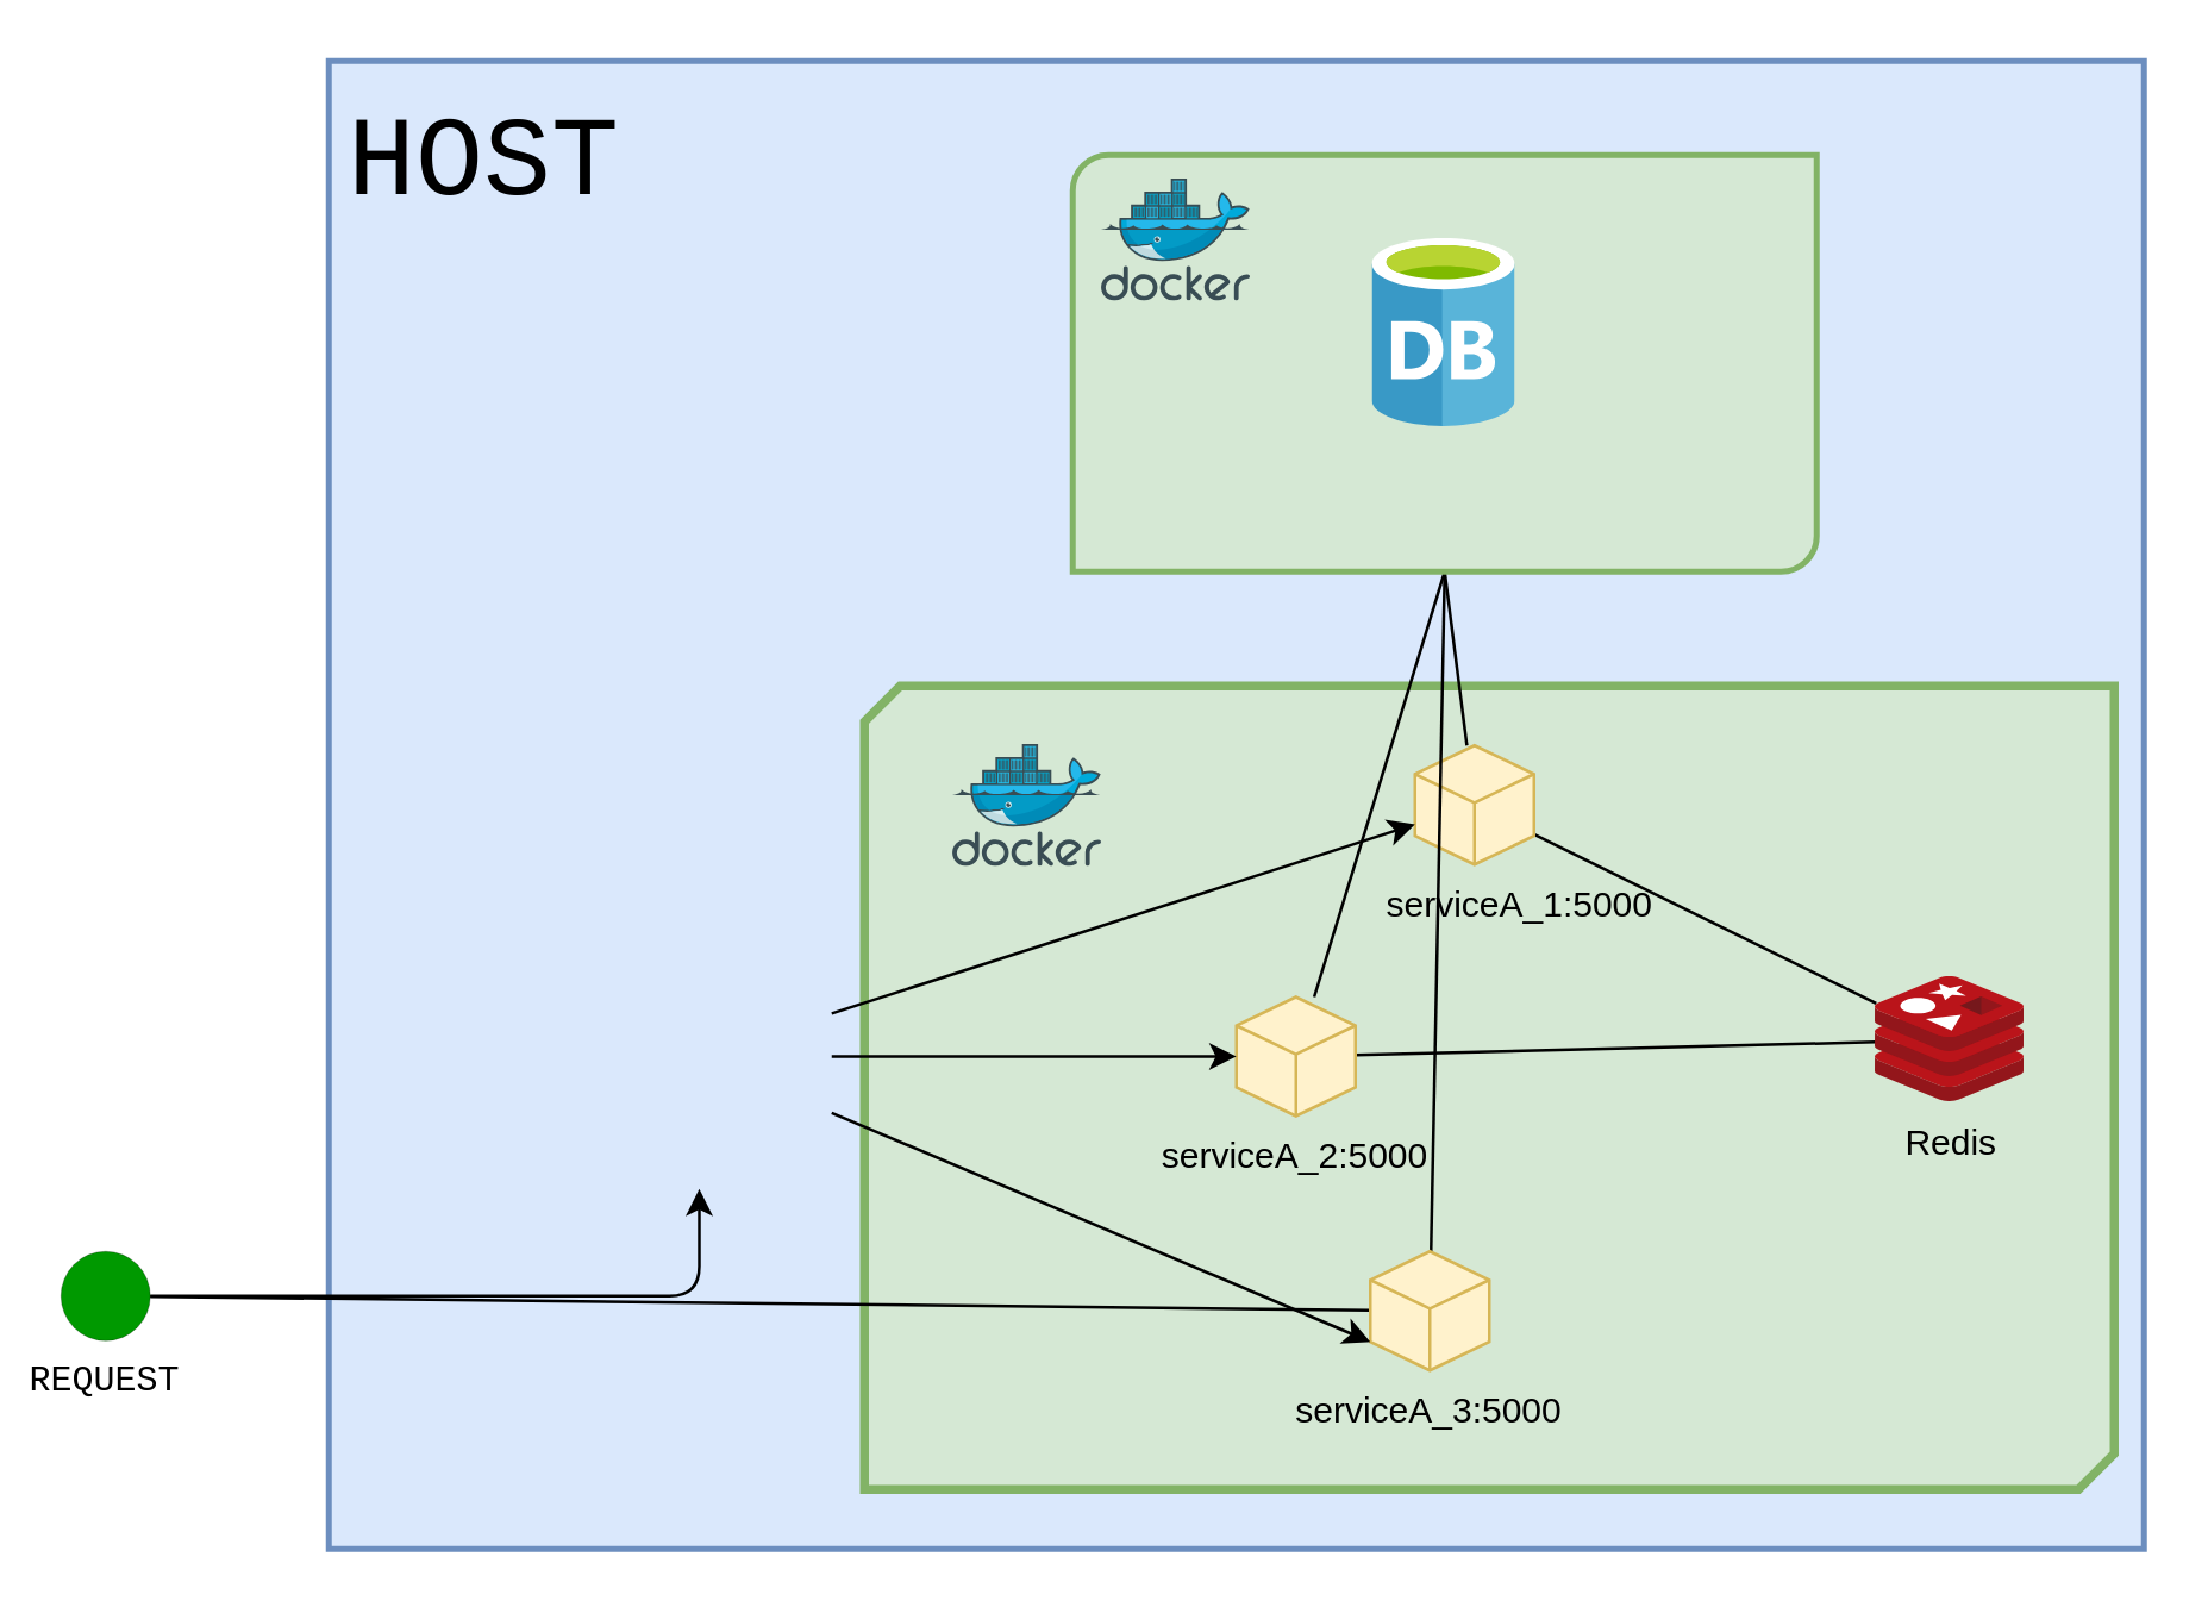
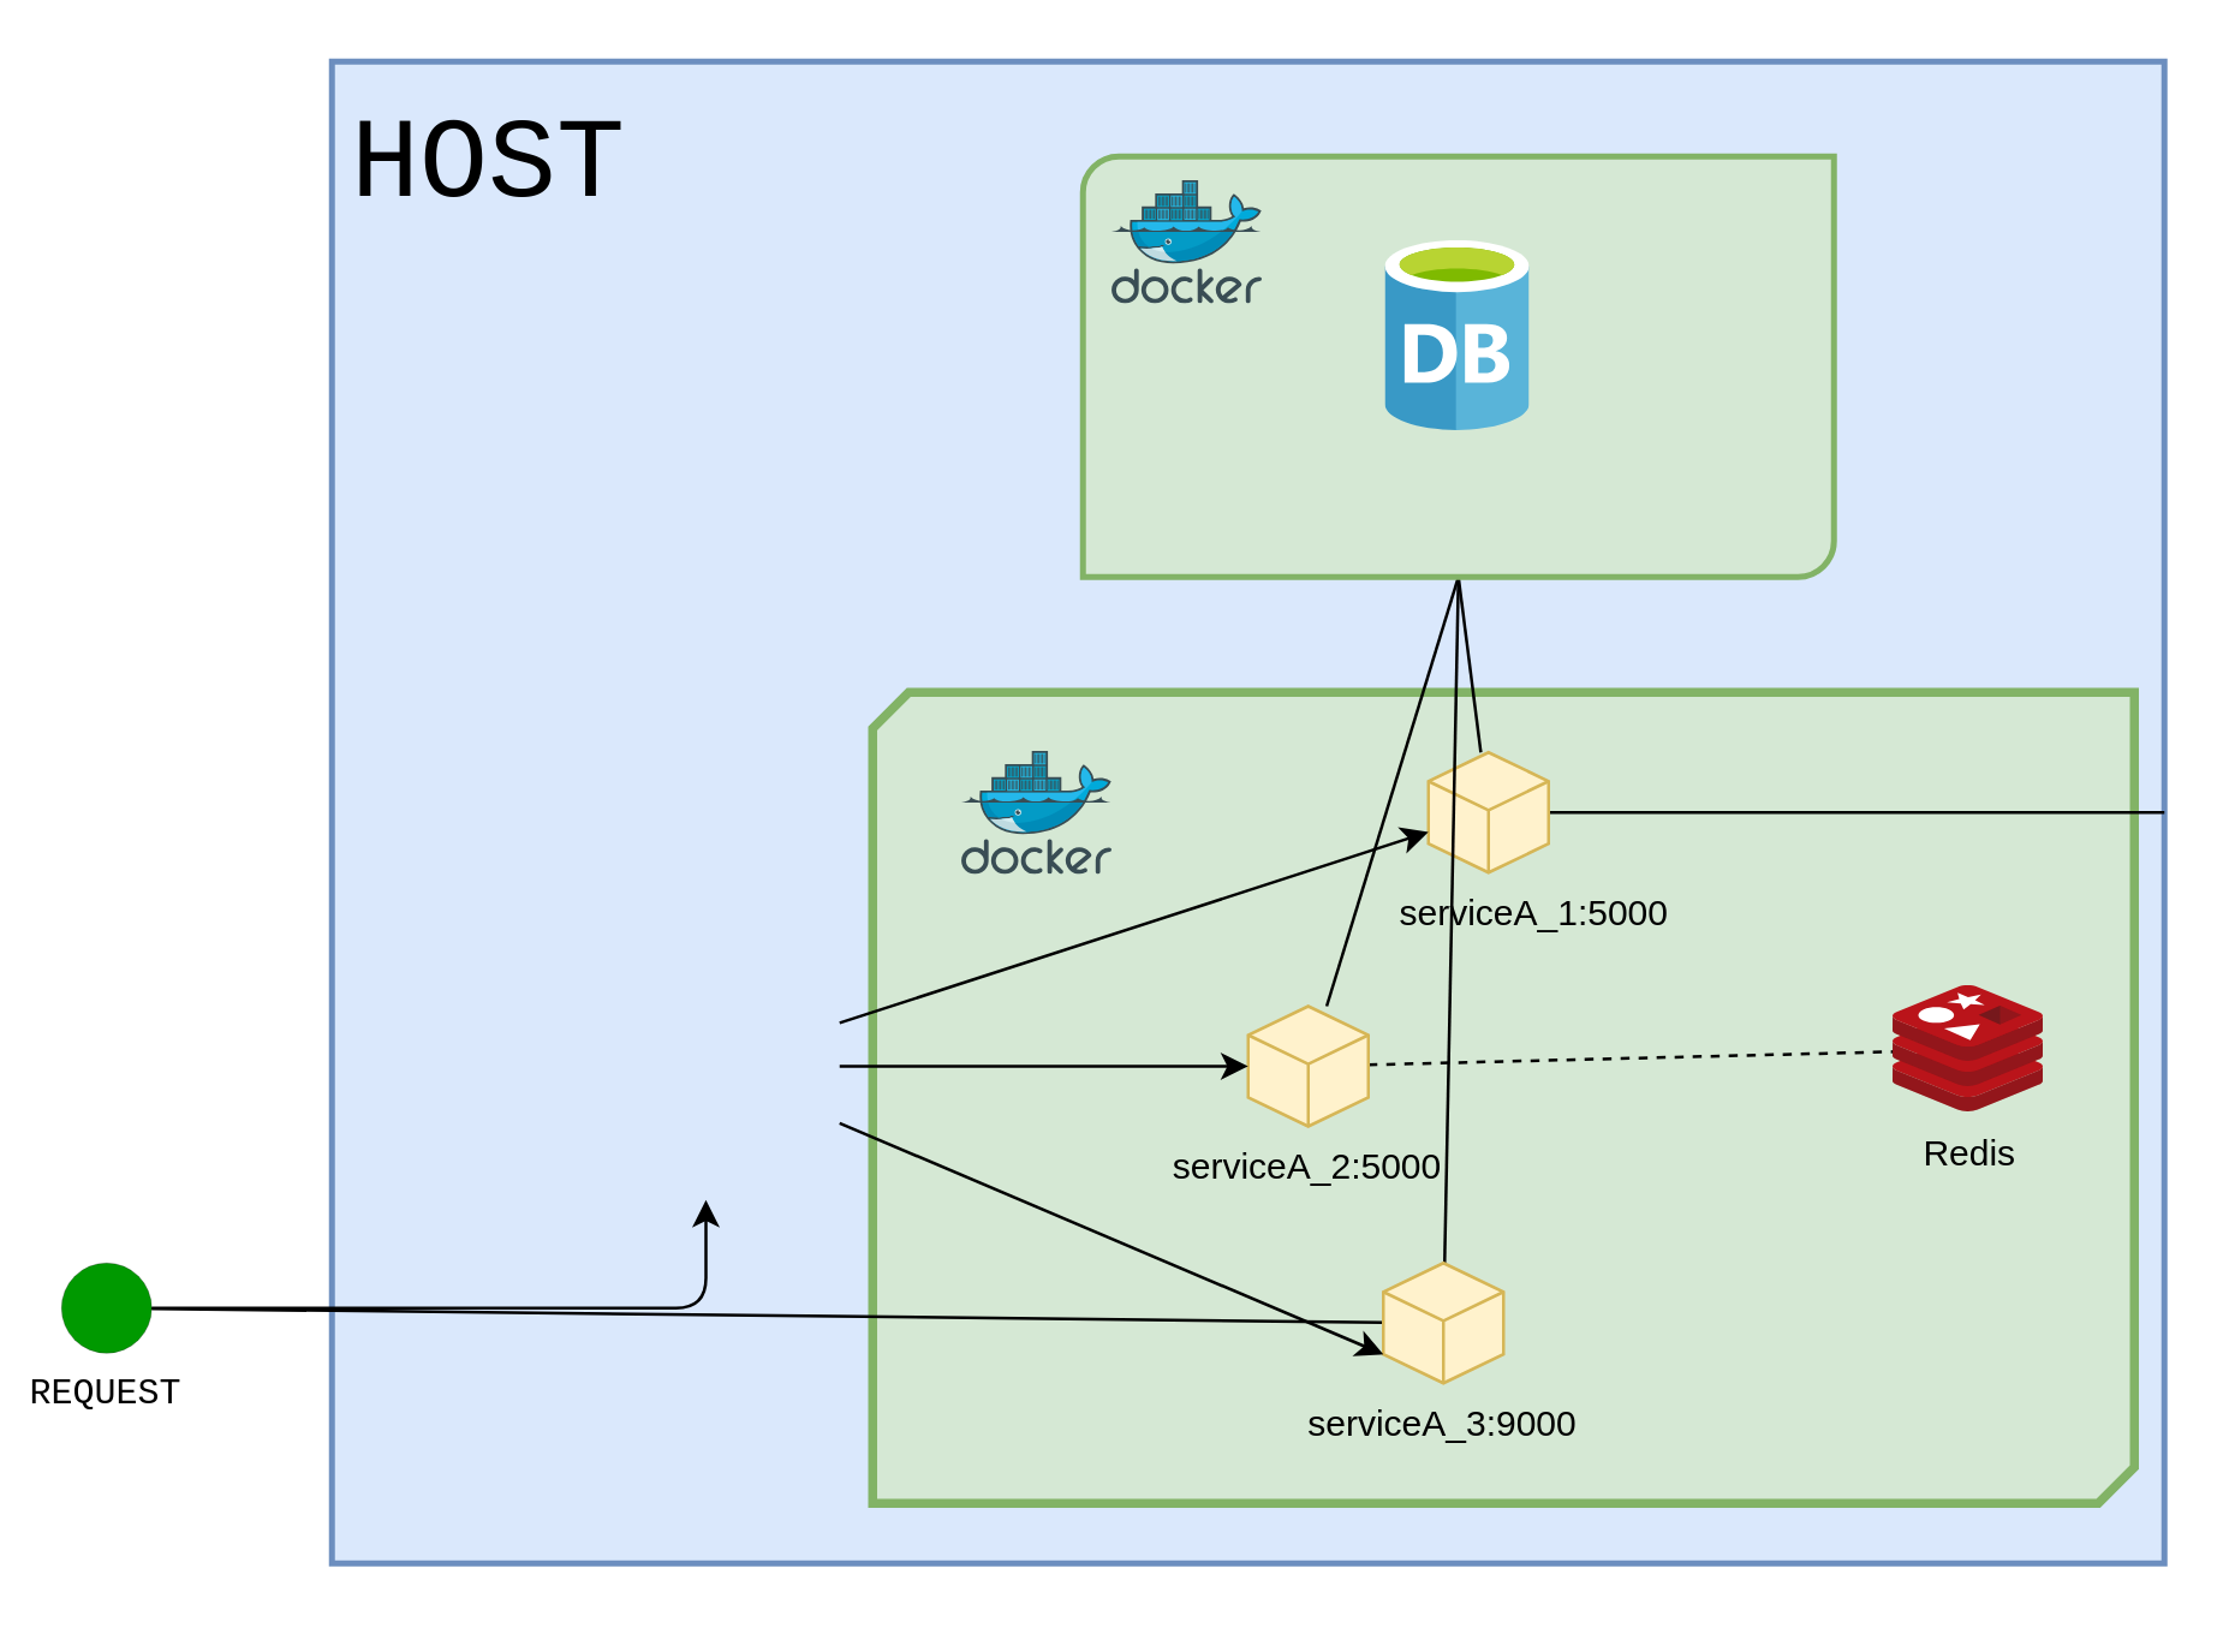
  <mxCell id="0" />
  <mxCell id="1" parent="0" />
  <mxCell id="2" value="HOST" style="rounded=0;shadow=0;labelBackgroundColor=none;labelBorderColor=none;fillStyle=solid;strokeWidth=2;fontFamily=Courier New;fontSize=38;fillColor=#dae8fc;labelPosition=left;verticalLabelPosition=top;align=right;verticalAlign=bottom;strokeColor=#6c8ebf;whiteSpace=wrap;spacingBottom=-60;spacingLeft=0;spacingRight=-100;" parent="1" vertex="1"><mxGeometry x="110" y="20" width="610" height="500" as="geometry" /></mxCell>
  <mxCell id="3" value="" style="verticalLabelPosition=bottom;verticalAlign=top;html=1;shape=mxgraph.basic.diag_snip_rect;dx=6;shadow=0;labelBackgroundColor=none;labelBorderColor=none;fillStyle=solid;strokeColor=#82b366;strokeWidth=3;fontFamily=Courier New;fontSize=38;fillColor=#d5e8d4;" parent="1" vertex="1"><mxGeometry x="290" y="230" width="420" height="270" as="geometry" /></mxCell>
  <mxCell id="4" style="edgeStyle=orthogonalEdgeStyle;orthogonalLoop=1;jettySize=auto;html=1;fontFamily=Courier New;fontSize=38;fontColor=default;endArrow=classic;endFill=1;" parent="1" source="5" target="20" edge="1"><mxGeometry relative="1" as="geometry" /></mxCell>
  <mxCell id="5" value="REQUEST" style="ellipse;whiteSpace=wrap;html=1;aspect=fixed;shadow=0;labelBackgroundColor=none;labelBorderColor=none;fillStyle=solid;strokeWidth=0;fontFamily=Courier New;fontSize=12;fontColor=#000000;fillColor=#009900;labelPosition=center;verticalLabelPosition=bottom;align=center;verticalAlign=top;" parent="1" vertex="1"><mxGeometry x="20" y="420" width="30" height="30" as="geometry" /></mxCell>
- <mxCell id="6" style="edgeStyle=none;orthogonalLoop=1;jettySize=auto;html=1;fontFamily=Courier New;fontSize=38;fontColor=default;endArrow=none;endFill=0;" parent="1" source="8" target="12" edge="1"><mxGeometry relative="1" as="geometry" /></mxCell>
+ <mxCell id="6" style="edgeStyle=none;orthogonalLoop=1;jettySize=auto;html=1;fontFamily=Courier New;fontSize=38;fontColor=default;endArrow=none;endFill=0;" parent="1" source="8" target="2" edge="1"><mxGeometry relative="1" as="geometry" /></mxCell>
  <mxCell id="7" style="orthogonalLoop=1;jettySize=auto;html=1;fontFamily=Courier New;fontSize=38;fontColor=default;entryX=0.5;entryY=1;entryDx=0;entryDy=0;entryPerimeter=0;endArrow=none;endFill=0;" parent="1" source="8" target="18" edge="1"><mxGeometry relative="1" as="geometry" /></mxCell>
  <mxCell id="8" value="serviceA_1:5000" style="shape=mxgraph.basic.isocube;isoAngle=15;labelPosition=center;verticalLabelPosition=bottom;align=center;verticalAlign=top;fillColor=#fff2cc;strokeColor=#d6b656;rounded=0;spacingRight=-31;" parent="1" vertex="1"><mxGeometry x="475" y="250" width="40" height="40" as="geometry" /></mxCell>
- <mxCell id="9" style="edgeStyle=none;orthogonalLoop=1;jettySize=auto;html=1;fontFamily=Courier New;fontSize=38;fontColor=default;endArrow=none;endFill=0;" parent="1" source="11" target="12" edge="1"><mxGeometry relative="1" as="geometry" /></mxCell>
+ <mxCell id="9" style="edgeStyle=none;orthogonalLoop=1;jettySize=auto;html=1;fontFamily=Courier New;fontSize=38;fontColor=default;endArrow=none;endFill=0;dashed=1;" parent="1" source="11" target="12" edge="1"><mxGeometry relative="1" as="geometry" /></mxCell>
  <mxCell id="10" style="orthogonalLoop=1;jettySize=auto;html=1;entryX=0.5;entryY=1;entryDx=0;entryDy=0;entryPerimeter=0;fontFamily=Courier New;fontSize=38;fontColor=default;endArrow=none;endFill=0;" parent="1" source="11" target="18" edge="1"><mxGeometry relative="1" as="geometry" /></mxCell>
  <mxCell id="11" value="serviceA_2:5000" style="shape=mxgraph.basic.isocube;isoAngle=15;labelPosition=center;verticalLabelPosition=bottom;align=center;verticalAlign=top;fillColor=#fff2cc;strokeColor=#d6b656;rounded=0;" parent="1" vertex="1"><mxGeometry x="415" y="334.5" width="40" height="40" as="geometry" /></mxCell>
  <mxCell id="12" value="Redis" style="aspect=fixed;html=1;points=[];align=center;image;fontSize=12;image=img/lib/mscae/Cache_Redis_Product.svg;labelBackgroundColor=none;" parent="1" vertex="1"><mxGeometry x="630" y="328" width="50" height="42" as="geometry" /></mxCell>
  <mxCell id="13" style="edgeStyle=none;orthogonalLoop=1;jettySize=auto;html=1;fontFamily=Courier New;fontSize=38;fontColor=default;endArrow=none;endFill=0;" parent="1" source="15" target="5" edge="1"><mxGeometry relative="1" as="geometry" /></mxCell>
  <mxCell id="14" style="orthogonalLoop=1;jettySize=auto;html=1;fontFamily=Courier New;fontSize=38;fontColor=default;entryX=0.5;entryY=1;entryDx=0;entryDy=0;entryPerimeter=0;endArrow=none;endFill=0;" parent="1" source="15" target="18" edge="1"><mxGeometry relative="1" as="geometry"><mxPoint x="490" y="200" as="targetPoint" /></mxGeometry></mxCell>
- <mxCell id="15" value="serviceA_3:5000" style="shape=mxgraph.basic.isocube;isoAngle=15;labelPosition=center;verticalLabelPosition=bottom;align=center;verticalAlign=top;fillColor=#fff2cc;strokeColor=#d6b656;rounded=0;" parent="1" vertex="1"><mxGeometry x="460" y="420" width="40" height="40" as="geometry" /></mxCell>
+ <mxCell id="15" value="serviceA_3:9000" style="shape=mxgraph.basic.isocube;isoAngle=15;labelPosition=center;verticalLabelPosition=bottom;align=center;verticalAlign=top;fillColor=#fff2cc;strokeColor=#d6b656;rounded=0;" parent="1" vertex="1"><mxGeometry x="460" y="420" width="40" height="40" as="geometry" /></mxCell>
  <mxCell id="16" value="" style="edgeStyle=none;orthogonalLoop=1;jettySize=auto;html=1;fontFamily=Courier New;fontSize=38;fontColor=default;" parent="1" source="20" target="11" edge="1"><mxGeometry relative="1" as="geometry" /></mxCell>
  <mxCell id="17" style="edgeStyle=none;orthogonalLoop=1;jettySize=auto;html=1;fontFamily=Courier New;fontSize=38;fontColor=default;" parent="1" source="20" target="8" edge="1"><mxGeometry relative="1" as="geometry" /></mxCell>
  <mxCell id="18" value="" style="verticalLabelPosition=bottom;verticalAlign=top;html=1;shape=mxgraph.basic.diag_round_rect;dx=6;shadow=0;labelBackgroundColor=none;labelBorderColor=none;fillStyle=solid;strokeColor=#82b366;strokeWidth=2;fontFamily=Courier New;fontSize=38;fillColor=#d5e8d4;" parent="1" vertex="1"><mxGeometry x="360" y="51.58" width="250" height="140" as="geometry" /></mxCell>
  <mxCell id="19" style="edgeStyle=none;orthogonalLoop=1;jettySize=auto;html=1;entryX=0;entryY=0;entryDx=0;entryDy=30.397;entryPerimeter=0;fontFamily=Courier New;fontSize=38;fontColor=default;" parent="1" source="20" target="15" edge="1"><mxGeometry relative="1" as="geometry" /></mxCell>
  <mxCell id="20" value="" style="shape=image;html=1;verticalLabelPosition=bottom;verticalAlign=top;imageAspect=1;aspect=fixed;image=https://assets.website-files.com/627ba6588811eca90ffd6f2a/6282a6b3ace7192d4c5a7d5c_nginx.png;shadow=0;labelBackgroundColor=none;labelBorderColor=none;fillStyle=solid;strokeColor=#0000FF;strokeWidth=0;fontFamily=Courier New;fontSize=38;fontColor=default;fillColor=none;" parent="1" vertex="1"><mxGeometry x="190" y="310" width="89" height="89" as="geometry" /></mxCell>
  <mxCell id="21" value="" style="aspect=fixed;html=1;points=[];align=center;image;fontSize=12;image=img/lib/mscae/Docker.svg;shadow=0;labelBackgroundColor=none;labelBorderColor=none;fillStyle=solid;strokeColor=#000000;strokeWidth=2;fontFamily=Courier New;fontColor=default;fillColor=none;" parent="1" vertex="1"><mxGeometry x="320" y="250" width="50" height="41" as="geometry" /></mxCell>
  <mxCell id="22" value="" style="aspect=fixed;html=1;points=[];align=center;image;fontSize=12;image=img/lib/mscae/Database_General.svg;" parent="1" vertex="1"><mxGeometry x="461" y="80" width="48" height="63.16" as="geometry" /></mxCell>
  <mxCell id="23" value="" style="aspect=fixed;html=1;points=[];align=center;image;fontSize=12;image=img/lib/mscae/Docker.svg;shadow=0;labelBackgroundColor=none;labelBorderColor=none;fillStyle=solid;strokeColor=#000000;strokeWidth=2;fontFamily=Courier New;fontColor=default;fillColor=none;" parent="1" vertex="1"><mxGeometry x="370" y="60" width="50" height="41" as="geometry" /></mxCell>
